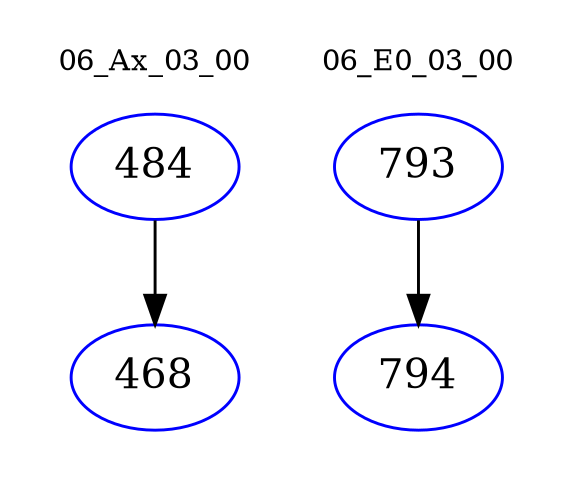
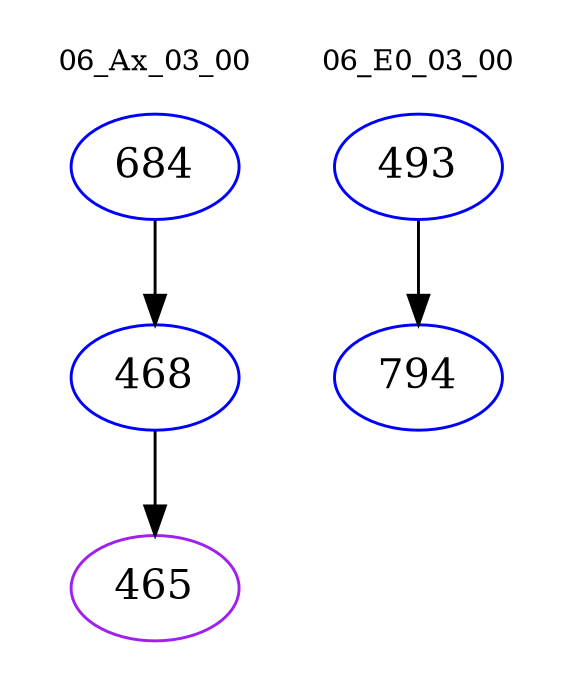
  digraph {
    node [color=blue]
    edge [color=black]
    n1 [label=468]
-   n2 [label=484]
-   n4 [label=793]
+   n2 [label=684]
+   n3 [color=purple label=465]
+   n4 [label=493]
    n5 [label=794]
    subgraph cluster_1 {
      color=white
      fontsize=10
      label="06_Ax_03_00"
      n1
      n2
+     n3
    }
    subgraph cluster_2 {
      color=white
      fontsize=10
      label="06_E0_03_00"
      n4
      n5
    }
+   n1 -> n3
    n2 -> n1
    n4 -> n5
  }
